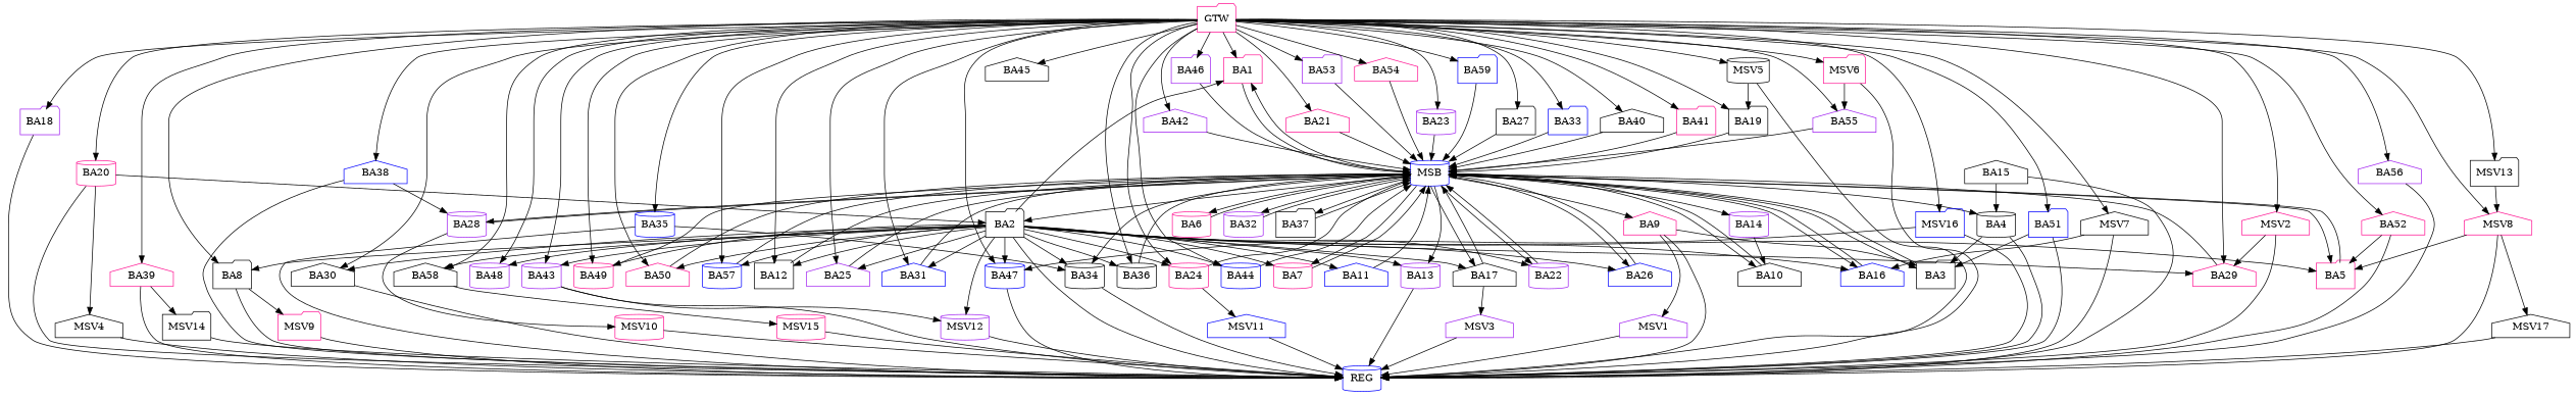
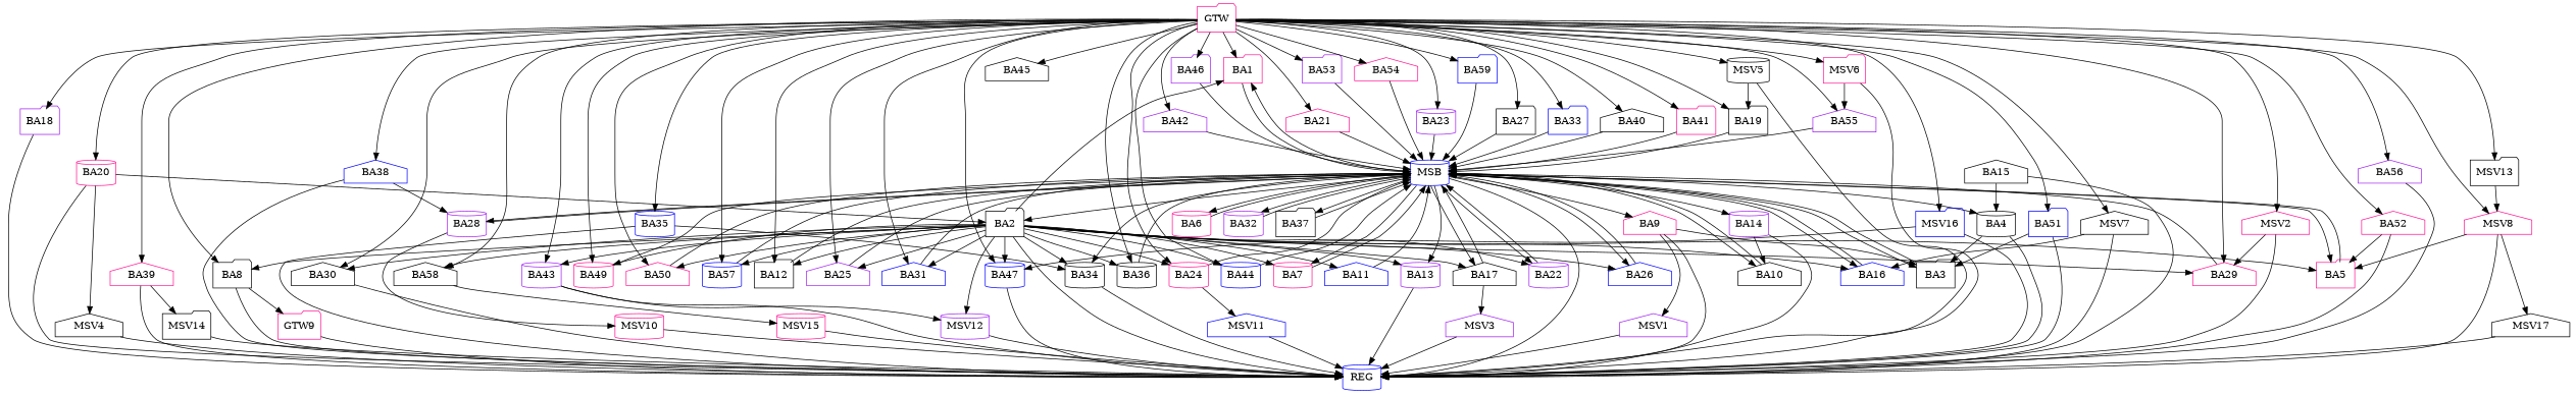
  strict digraph {
    node [color=black shape=house]
    n1 [color=deeppink label=BA1 shape=folder]
    n2 [color=blue label=MSB shape=cylinder]
    n3 [label=BA2 shape=folder]
    n4 [color=deeppink label=BA5 shape=folder]
    n5 [color=deeppink label=BA7 shape=cylinder]
    n6 [color=purple label=BA13 shape=cylinder]
    n7 [color=blue label=BA16]
    n8 [label=BA17]
    n9 [color=purple label=BA22 shape=cylinder]
    n10 [color=blue label=BA26]
    n11 [label=BA34 shape=cylinder]
    n12 [color=blue label=REG shape=cylinder]
    n13 [label=BA3 shape=folder]
    n14 [label=BA4 shape=cylinder]
    n15 [color=deeppink label=BA6 shape=cylinder]
    n16 [color=deeppink label=BA9]
    n17 [label=BA10]
    n18 [color=purple label=BA14 shape=cylinder]
    n19 [color=purple label=BA28 shape=cylinder]
    n20 [color=purple label=BA32 shape=cylinder]
    n21 [label=BA37 shape=folder]
    n22 [label=BA8 shape=folder]
    n23 [color=blue label=BA11]
    n24 [label=BA12 shape=folder]
    n25 [color=deeppink label=BA24 shape=cylinder]
    n26 [color=purple label=BA25]
    n27 [color=deeppink label=BA29]
    n28 [label=BA30]
    n29 [color=blue label=BA31]
    n30 [label=BA36 shape=cylinder]
    n31 [color=purple label=BA43 shape=cylinder]
    n32 [color=blue label=BA44 shape=cylinder]
    n33 [color=blue label=BA47 shape=cylinder]
-   n34 [color=purple label=BA48 shape=cylinder]
    n35 [color=deeppink label=BA49 shape=cylinder]
    n36 [color=deeppink label=BA50]
    n37 [color=blue label=BA57 shape=cylinder]
    n38 [label=BA58]
    n39 [color=purple label=MSV12 shape=cylinder]
-   n40 [color=deeppink label=MSV9 shape=folder]
+   n40 [color=deeppink label=GTW9 shape=folder]
    n41 [color=purple label=MSV3]
    n42 [color=blue label=MSV11]
    n43 [label=BA45]
    n44 [color=deeppink label=MSV15 shape=cylinder]
    n45 [color=purple label=MSV1]
    n46 [label=BA15]
    n47 [color=purple label=BA18 shape=folder]
    n48 [label=BA19 shape=folder]
    n49 [color=deeppink label=BA20 shape=cylinder]
    n50 [label=MSV4]
    n51 [color=deeppink label=BA21]
    n52 [color=purple label=BA23 shape=cylinder]
    n53 [label=BA27 shape=folder]
    n54 [color=deeppink label=MSV10 shape=cylinder]
    n55 [color=blue label=BA33 shape=folder]
    n56 [color=blue label=BA35 shape=cylinder]
    n57 [color=blue label=BA38]
    n58 [color=deeppink label=BA39]
    n59 [label=MSV14 shape=folder]
    n60 [label=BA40]
    n61 [color=deeppink label=BA41 shape=folder]
    n62 [color=purple label=BA42]
    n63 [color=purple label=BA46 shape=folder]
    n64 [color=blue label=BA51 shape=folder]
    n65 [color=deeppink label=BA52]
    n66 [color=purple label=BA53 shape=folder]
    n67 [color=deeppink label=BA54]
    n68 [color=purple label=BA55]
    n69 [color=purple label=BA56]
    n70 [color=blue label=BA59 shape=folder]
    n71 [color=deeppink label=GTW shape=folder]
    n72 [color=deeppink label=MSV2]
    n73 [label=MSV5 shape=cylinder]
    n74 [color=deeppink label=MSV6 shape=folder]
    n75 [label=MSV7]
    n76 [color=deeppink label=MSV8]
    n77 [label=MSV13 shape=folder]
    n78 [color=blue label=MSV16 shape=folder]
    n79 [label=MSV17]
    n1 -> n2
    n2 -> n1
    n2 -> n3
    n2 -> n4
    n2 -> n5
    n2 -> n6
    n2 -> n7
    n2 -> n8
    n2 -> n9
    n2 -> n10
    n2 -> n11
+   n2 -> n12
    n2 -> n13
    n2 -> n14
    n2 -> n15
    n2 -> n16
    n2 -> n17
    n2 -> n18
    n2 -> n19
    n2 -> n20
    n2 -> n21
    n3 -> n1
    n3 -> n4
    n3 -> n5
    n3 -> n6
    n3 -> n7
    n3 -> n8
    n3 -> n9
    n3 -> n10
    n3 -> n11
    n3 -> n12
    n3 -> n22
    n3 -> n23
    n3 -> n24
    n3 -> n25
    n3 -> n26
    n3 -> n27
    n3 -> n28
    n3 -> n29
    n3 -> n30
    n3 -> n31
    n3 -> n32
    n3 -> n33
-   n3 -> n34
    n3 -> n35
    n3 -> n36
    n3 -> n37
    n3 -> n38
    n3 -> n39
    n4 -> n2
    n5 -> n2
    n6 -> n12
    n7 -> n2
    n8 -> n2
    n8 -> n41
    n9 -> n2
    n10 -> n2
    n11 -> n12
    n13 -> n2
    n14 -> n12
    n14 -> n13
    n15 -> n2
    n16 -> n12
    n16 -> n13
    n16 -> n45
    n17 -> n2
+   n18 -> n12
    n18 -> n17
    n19 -> n2
    n19 -> n54
    n20 -> n2
    n21 -> n2
    n22 -> n12
    n22 -> n40
    n23 -> n2
    n24 -> n2
    n25 -> n2
    n25 -> n42
    n26 -> n2
    n27 -> n2
    n28 -> n12
    n29 -> n2
    n30 -> n2
    n31 -> n12
    n31 -> n39
    n32 -> n2
    n33 -> n12
    n35 -> n2
    n36 -> n2
    n37 -> n2
    n38 -> n44
    n39 -> n12
    n40 -> n12
    n41 -> n12
    n42 -> n12
    n44 -> n12
    n45 -> n12
    n46 -> n12
    n46 -> n14
    n47 -> n12
    n48 -> n2
    n49 -> n3
    n49 -> n12
    n49 -> n50
    n50 -> n12
    n51 -> n2
    n52 -> n2
    n53 -> n2
    n54 -> n12
    n55 -> n2
    n56 -> n11
    n56 -> n12
    n57 -> n12
    n57 -> n19
    n58 -> n12
    n58 -> n59
    n59 -> n12
    n60 -> n2
    n61 -> n2
    n62 -> n2
    n63 -> n2
    n64 -> n12
    n64 -> n13
    n65 -> n4
    n65 -> n12
    n66 -> n2
    n67 -> n2
    n68 -> n2
    n69 -> n12
    n70 -> n2
    n71 -> n1
    n71 -> n22
    n71 -> n24
    n71 -> n25
    n71 -> n26
    n71 -> n27
    n71 -> n28
    n71 -> n29
    n71 -> n30
    n71 -> n31
    n71 -> n32
    n71 -> n33
-   n71 -> n34
    n71 -> n35
    n71 -> n36
    n71 -> n37
    n71 -> n38
    n71 -> n43
    n71 -> n47
    n71 -> n48
    n71 -> n49
    n71 -> n51
    n71 -> n52
    n71 -> n53
    n71 -> n55
    n71 -> n56
    n71 -> n57
    n71 -> n58
    n71 -> n60
    n71 -> n61
    n71 -> n62
    n71 -> n63
    n71 -> n64
    n71 -> n65
    n71 -> n66
    n71 -> n67
    n71 -> n68
    n71 -> n69
    n71 -> n70
    n71 -> n72
    n71 -> n73
    n71 -> n74
    n71 -> n75
    n71 -> n76
    n71 -> n77
    n71 -> n78
    n72 -> n12
    n72 -> n27
    n73 -> n12
    n73 -> n48
    n74 -> n12
    n74 -> n68
    n75 -> n7
    n75 -> n12
    n76 -> n4
    n76 -> n12
    n76 -> n79
    n77 -> n76
    n78 -> n12
    n78 -> n33
    n79 -> n12
  }
